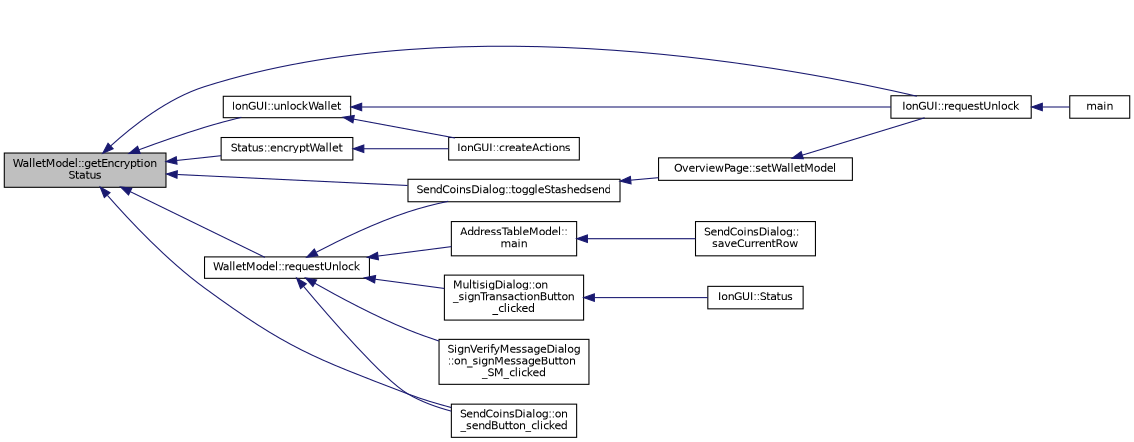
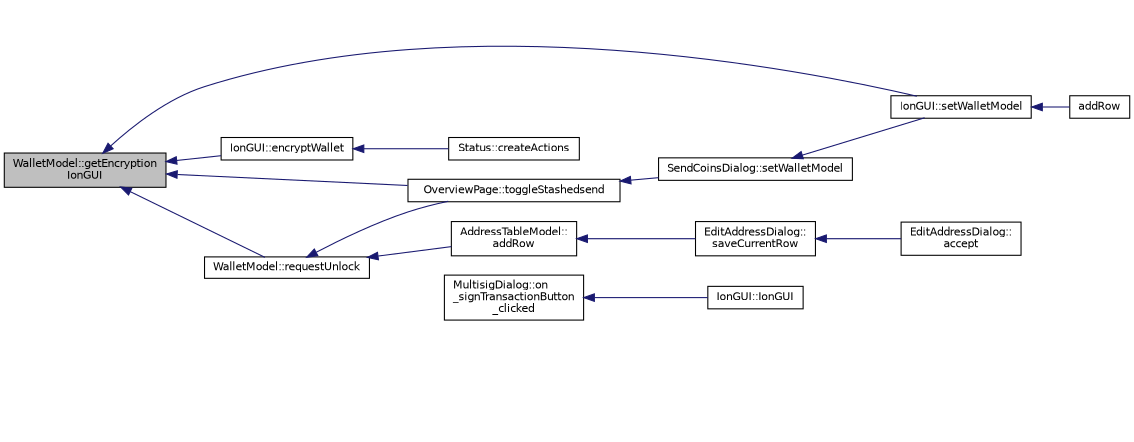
  digraph {
    rankdir=LR
    node [color=black fillcolor=white fontname=Helvetica fontsize=10 shape=record style=filled]
    edge [color=midnightblue dir=back fontname=Helvetica fontsize=10 labelfontname=Helvetica labelfontsize=10 style=solid]
-   n1 [fillcolor=grey75 fontcolor=black height=0.2 label="WalletModel::getEncryption\lStatus" width=0.4]
-   n2 [height=0.2 label="IonGUI::requestUnlock" width=0.4]
-   n3 [height=0.2 label="Status::encryptWallet" width=0.4]
-   n4 [height=0.2 label="IonGUI::unlockWallet" width=0.4]
-   n5 [height=0.2 label="SendCoinsDialog::toggleStashedsend" width=0.4]
-   n6 [height=0.2 label="SendCoinsDialog::on\l_sendButton_clicked" width=0.4]
+   n1 [fillcolor=grey75 fontcolor=black height=0.2 label="WalletModel::getEncryption\lIonGUI" width=0.4]
+   n2 [height=0.2 label="IonGUI::setWalletModel" width=0.4]
+   n3 [height=0.2 label="IonGUI::encryptWallet" width=0.4]
+   n5 [height=0.2 label="OverviewPage::toggleStashedsend" width=0.4]
    n7 [height=0.2 label="WalletModel::requestUnlock" width=0.4]
-   n8 [height=0.2 label=main width=0.4]
-   n9 [height=0.2 label="IonGUI::createActions" width=0.4]
-   n10 [height=0.2 label="OverviewPage::setWalletModel" width=0.4]
-   n11 [height=0.2 label="AddressTableModel::\lmain" width=0.4]
+   n8 [height=0.2 label=addRow width=0.4]
+   n9 [height=0.2 label="Status::createActions" width=0.4]
+   n10 [height=0.2 label="SendCoinsDialog::setWalletModel" width=0.4]
+   n11 [height=0.2 label="AddressTableModel::\laddRow" width=0.4]
    n12 [height=0.2 label="MultisigDialog::on\l_signTransactionButton\l_clicked" width=0.4]
-   n13 [height=0.2 label="SignVerifyMessageDialog\l::on_signMessageButton\l_SM_clicked" width=0.4]
-   n14 [height=0.2 label="IonGUI::Status" width=0.4]
-   n15 [height=0.2 label="SendCoinsDialog::\lsaveCurrentRow" width=0.4]
+   n14 [height=0.2 label="IonGUI::IonGUI" width=0.4]
+   n15 [height=0.2 label="EditAddressDialog::\lsaveCurrentRow" width=0.4]
+   n16 [height=0.2 label="EditAddressDialog::\laccept" width=0.4]
    n1 -> n2
    n1 -> n3
-   n1 -> n4
    n1 -> n5
-   n1 -> n6
    n1 -> n7
    n2 -> n8
    n3 -> n9
-   n4 -> n2
-   n4 -> n9
    n5 -> n10
    n7 -> n5
-   n7 -> n6
    n7 -> n11
-   n7 -> n12
-   n7 -> n13
    n10 -> n2
    n11 -> n15
    n12 -> n14
+   n15 -> n16
  }
